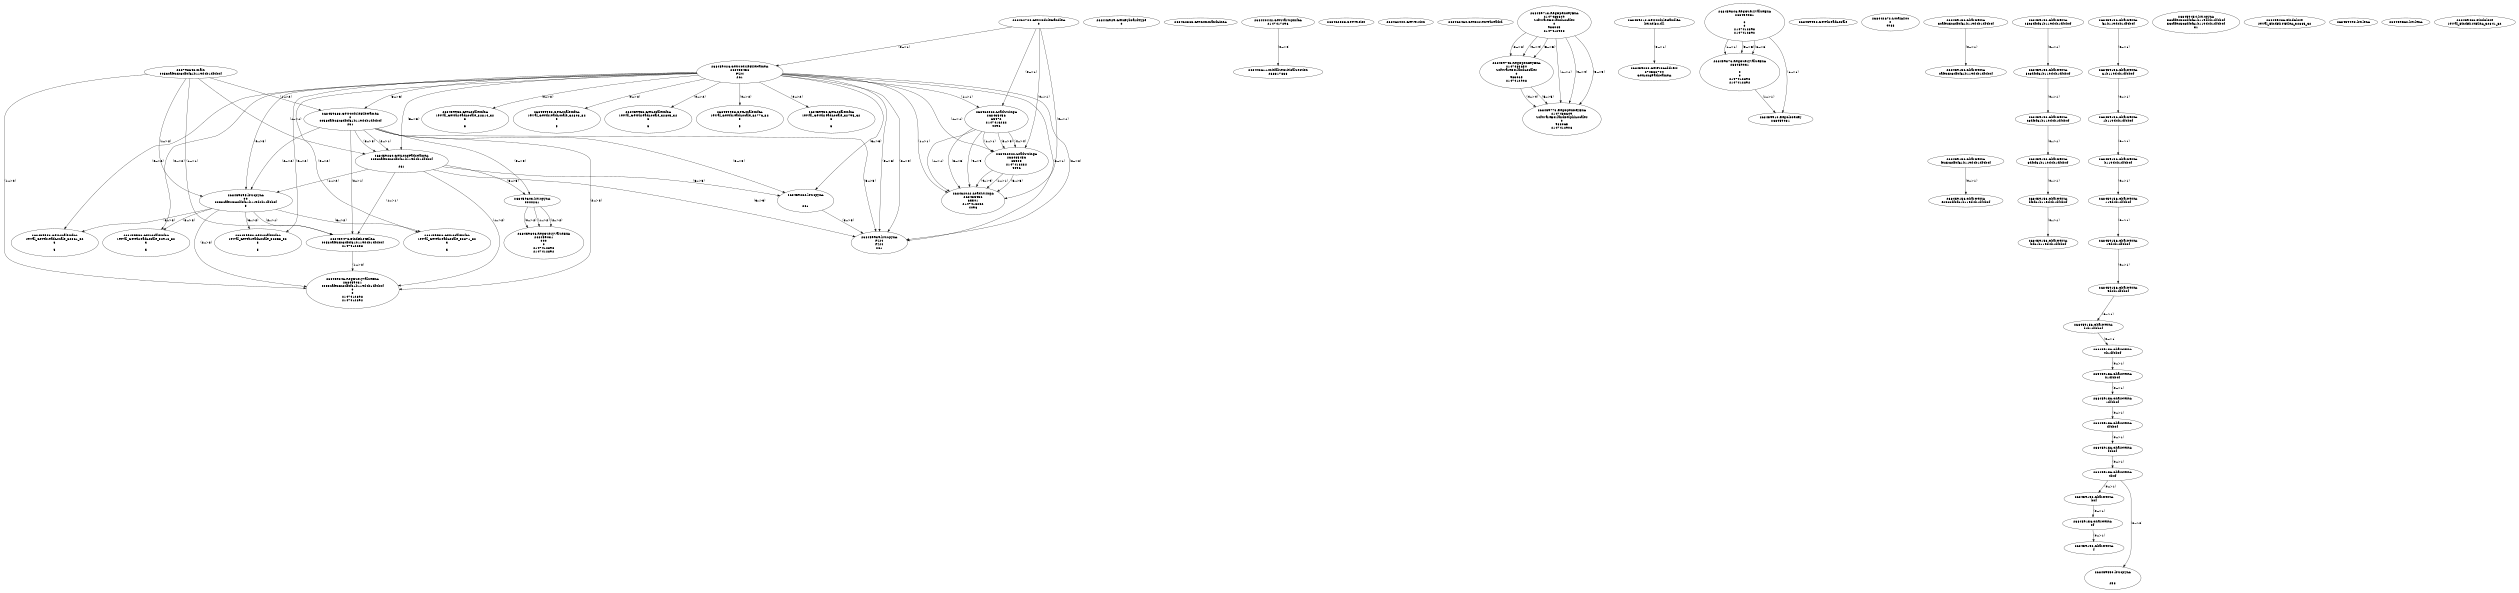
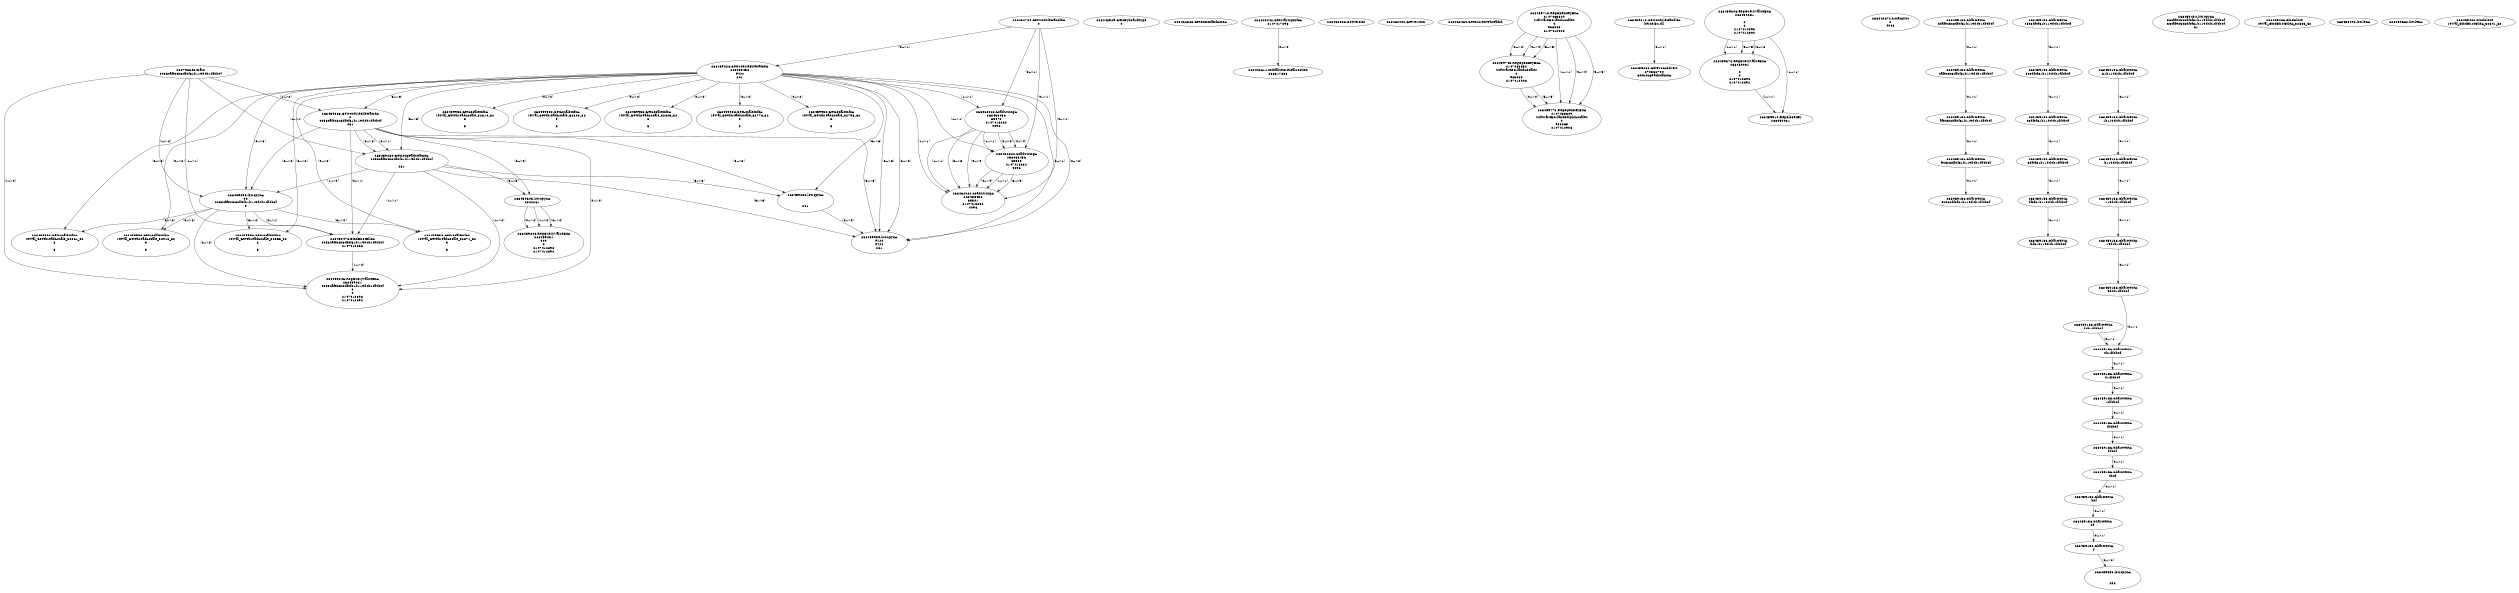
  digraph {
    n1 [label="268798648.main\n0053cafe25c8df0f61b119d4b1df4b0f"]
    n2 [label="268459683.GetModuleFileNameA\n0\n0053cafe25c8df0f61b119d4b1df4b0f\n261"]
    n3 [label="268459260.GetLongPathNameA\n0053cafe25c8df0f61b119d4b1df4b0f\n\n261"]
    n4 [label="268459395.lstrcpynA\n00\n0053cafe25c8df0f61b119d4b1df4b0f\n3"]
    n5 [label="268459473.FindFirstFileA\n0053cafe25c8df0f61b119d4b1df4b0f\n2147412258"]
    n6 [label="268459846.RegQueryValueExA\n268459031\n0053cafe25c8df0f61b119d4b1df4b0f\n0\n0\n2147412898\n2147412892"]
    n7 [label="268459282.lstrcpynA\n\n\n261"]
    n8 [label="268459939.lstrcpynA\nPZM\nPZM\n261"]
    n9 [label="268459603.lstrcpynA\n0000261"]
    n10 [label="268459958.GetLocaleInfoA\nretval_GetThreadLocale_32861_32\n3\n\n5"]
    n11 [label="268459958.GetLocaleInfoA\nretval_GetThreadLocale_32916_32\n3\n\n5"]
    n12 [label="268459958.GetLocaleInfoA\nretval_GetThreadLocale_32853_32\n3\n\n5"]
    n13 [label="268459958.GetLocaleInfoA\nretval_GetThreadLocale_32871_32\n3\n\n5"]
    n14 [label="268462704.GetModuleHandleA\n0"]
    n15 [label="268459026.GetModuleFileNameA\n268435456\nPZM\n261"]
    n16 [label="268462022.LoadStringA\n268435456\n65472\n2147413232\n4096"]
    n17 [label="268462022.LoadStringA\n268435456\n65503\n2147413232\n4096"]
    n18 [label="268462022.LoadStringA\n268435456\n65501\n2147413232\n4096"]
    n19 [label="268459958.GetLocaleInfoA\nretval_GetThreadLocale_32814_32\n3\n\n5"]
    n20 [label="268459958.GetLocaleInfoA\nretval_GetThreadLocale_32803_32\n3\n\n5"]
    n21 [label="268459958.GetLocaleInfoA\nretval_GetThreadLocale_32805_32\n3\n\n5"]
    n22 [label="268459958.GetLocaleInfoA\nretval_GetThreadLocale_32776_32\n3\n\n5"]
    n23 [label="268459958.GetLocaleInfoA\nretval_GetThreadLocale_32795_32\n3\n\n5"]
    n24 [label="268448929.GetKeyboardType\n0"]
    n25 [label="268462363.GetCommandLineA\n"]
    n26 [label="268440442.GetStartupInfoA\n2147417296"]
    n27 [label="268442611.InitializeCriticalSection\n268817868"]
    n28 [label="268462383.GetVersion\n"]
    n29 [label="268462400.GetVersion\n"]
    n30 [label="268462460.GetCurrentThreadId\n"]
    n31 [label="268459846.RegQueryValueExA\n268459031\n000\n0\n2147412898\n2147412892"]
    n32 [label="268459713.RegOpenKeyExA\n2147483649\nSoftware\Borland\Locales\n0\n983065\n2147412908"]
    n33 [label="268459743.RegOpenKeyExA\n2147483650\nSoftware\Borland\Locales\n0\n983065\n2147412908"]
    n34 [label="268459773.RegOpenKeyExA\n2147483649\nSoftware\Borland\Delphi\Locales\n0\n983065\n2147412908"]
    n35 [label="268459213.GetModuleHandleA\nkernel32.dll"]
    n36 [label="268459230.GetProcAddress\n270536744\nGetLongPathNameA"]
    n37 [label="268459846.RegQueryValueExA\n268459031\n\n0\n0\n2147412898\n2147412892"]
    n38 [label="268459876.RegQueryValueExA\n268459031\n\n0\n0\n2147412898\n2147412892"]
    n39 [label="268459910.RegCloseKey\n268459031"]
-   n40 [label="268459952.GetThreadLocale\n"]
    n41 [label="268442672.LocalAlloc\n0\n4088"]
    n42 [label="268459156.CharNextA\n3cafe25c8df0f61b119d4b1df4b0f"]
    n43 [label="268459156.CharNextA\ncafe25c8df0f61b119d4b1df4b0f"]
+   n44 [label="268459156.CharNextA\nafe25c8df0f61b119d4b1df4b0f"]
    n45 [label="268459156.CharNextA\nfe25c8df0f61b119d4b1df4b0f"]
    n46 [label="268459156.CharNextA\ne25c8df0f61b119d4b1df4b0f"]
    n47 [label="268459156.CharNextA\n25c8df0f61b119d4b1df4b0f"]
    n48 [label="268459156.CharNextA\n5c8df0f61b119d4b1df4b0f"]
    n49 [label="268459156.CharNextA\nc8df0f61b119d4b1df4b0f"]
    n50 [label="268459156.CharNextA\n8df0f61b119d4b1df4b0f"]
    n51 [label="268459156.CharNextA\ndf0f61b119d4b1df4b0f"]
    n52 [label="268459156.CharNextA\nf0f61b119d4b1df4b0f"]
-   n53 [label="268459156.CharNextA\nf61b119d4b1df4b0f"]
    n54 [label="268459156.CharNextA\n61b119d4b1df4b0f"]
    n55 [label="268459156.CharNextA\n1b119d4b1df4b0f"]
    n56 [label="268459156.CharNextA\nb119d4b1df4b0f"]
    n57 [label="268459156.CharNextA\n119d4b1df4b0f"]
    n58 [label="268459156.CharNextA\n19d4b1df4b0f"]
    n59 [label="268459156.CharNextA\n9d4b1df4b0f"]
    n60 [label="268459156.CharNextA\nd4b1df4b0f"]
    n61 [label="268459156.CharNextA\n4b1df4b0f"]
    n62 [label="265459156.CharNextA\nb1df4b0f"]
    n63 [label="268459156.CharNextA\n1df4b0f"]
    n64 [label="268459156.CharNextA\ndf4b0f"]
    n65 [label="268459156.CharNextA\nf4b0f"]
    n66 [label="268459156.CharNextA\n4b0f"]
    n67 [label="268459156.CharNextA\nb0f"]
    n68 [label="268459156.CharNextA\n0f"]
    n69 [label="268459156.CharNextA\nf"]
    n70 [label="268459550.lstrcpynA\n\n\n258"]
    n71 [label="268459454.lstrcpynA\n53cafe25c8df0f61b119d4b1df4b0f\n53cafe25c8df0f61b119d4b1df4b0f\n31"]
    n72 [label="268459486.FindClose\nretval_FindFirstFileA_32885_32"]
    n73 [label="268459498.lstrlenA\n"]
    n74 [label="268459562.lstrlenA\n"]
    n75 [label="268459486.FindClose\nretval_FindFirstFileA_32841_32"]
    n1 -> n2 [label="(1-->2)"]
    n1 -> n3 [label="(1-->1)"]
    n1 -> n4 [label="(1-->2)"]
    n1 -> n5 [label="(1-->1)"]
    n1 -> n6 [label="(1-->2)"]
    n2 -> n3 [label="(2-->1)"]
    n2 -> n3 [label="(3-->3)"]
    n2 -> n4 [label="(2-->2)"]
    n2 -> n5 [label="(2-->1)"]
    n2 -> n6 [label="(2-->2)"]
    n2 -> n7 [label="(3-->3)"]
    n2 -> n8 [label="(3-->3)"]
    n2 -> n9 [label="(3-->3)"]
    n3 -> n4 [label="(1-->2)"]
    n3 -> n5 [label="(1-->1)"]
    n3 -> n6 [label="(1-->2)"]
    n3 -> n7 [label="(3-->3)"]
    n3 -> n8 [label="(3-->3)"]
    n3 -> n9 [label="(3-->3)"]
    n4 -> n5 [label="(2-->1)"]
    n4 -> n6 [label="(2-->2)"]
    n4 -> n10 [label="(3-->2)"]
    n4 -> n11 [label="(3-->2)"]
    n4 -> n12 [label="(3-->2)"]
    n4 -> n13 [label="(3-->2)"]
    n5 -> n6 [label="(1-->2)"]
    n7 -> n8 [label="(3-->3)"]
    n9 -> n31 [label="(1-->2)"]
    n9 -> n31 [label="(2-->2)"]
    n9 -> n31 [label="(0-->2)"]
    n14 -> n15 [label="(0-->1)"]
    n14 -> n16 [label="(0-->1)"]
    n14 -> n17 [label="(0-->1)"]
    n14 -> n18 [label="(0-->1)"]
    n15 -> n2 [label="(3-->3)"]
    n15 -> n3 [label="(3-->3)"]
    n15 -> n4 [label="(0-->3)"]
    n15 -> n7 [label="(3-->3)"]
    n15 -> n8 [label="(2-->1)"]
    n15 -> n8 [label="(2-->2)"]
    n15 -> n8 [label="(3-->3)"]
    n15 -> n8 [label="(2-->0)"]
    n15 -> n10 [label="(0-->2)"]
    n15 -> n11 [label="(0-->2)"]
    n15 -> n12 [label="(0-->2)"]
    n15 -> n13 [label="(0-->2)"]
    n15 -> n16 [label="(1-->1)"]
    n15 -> n17 [label="(1-->1)"]
    n15 -> n18 [label="(1-->1)"]
    n15 -> n19 [label="(0-->2)"]
    n15 -> n20 [label="(0-->2)"]
    n15 -> n21 [label="(0-->2)"]
    n15 -> n22 [label="(0-->2)"]
    n15 -> n23 [label="(0-->2)"]
    n16 -> n17 [label="(1-->1)"]
    n16 -> n17 [label="(3-->3)"]
    n16 -> n17 [label="(4-->4)"]
    n16 -> n18 [label="(1-->1)"]
    n16 -> n18 [label="(3-->3)"]
    n16 -> n18 [label="(4-->4)"]
    n17 -> n18 [label="(1-->1)"]
    n17 -> n18 [label="(3-->3)"]
    n17 -> n18 [label="(4-->4)"]
    n26 -> n27 [label="(0-->0)"]
    n32 -> n33 [label="(2-->2)"]
    n32 -> n33 [label="(4-->4)"]
    n32 -> n33 [label="(5-->5)"]
    n32 -> n34 [label="(1-->1)"]
    n32 -> n34 [label="(4-->4)"]
    n32 -> n34 [label="(5-->5)"]
    n33 -> n34 [label="(4-->4)"]
    n33 -> n34 [label="(5-->5)"]
    n35 -> n36 [label="(0-->1)"]
    n37 -> n38 [label="(1-->1)"]
    n37 -> n38 [label="(5-->5)"]
    n37 -> n38 [label="(6-->6)"]
    n37 -> n39 [label="(1-->1)"]
    n38 -> n39 [label="(1-->1)"]
    n42 -> n43 [label="(0-->1)"]
+   n43 -> n44 [label="(0-->1)"]
+   n44 -> n45 [label="(0-->1)"]
    n45 -> n46 [label="(0-->1)"]
    n47 -> n48 [label="(0-->1)"]
    n48 -> n49 [label="(0-->1)"]
    n49 -> n50 [label="(0-->1)"]
    n50 -> n51 [label="(0-->1)"]
    n51 -> n52 [label="(0-->1)"]
-   n53 -> n54 [label="(0-->1)"]
    n54 -> n55 [label="(0-->1)"]
    n55 -> n56 [label="(0-->1)"]
    n56 -> n57 [label="(0-->1)"]
    n57 -> n58 [label="(0-->1)"]
    n58 -> n59 [label="(0-->1)"]
-   n59 -> n60 [label="(0-->1)"]
+   n59 -> n61 [label="(0-->1)"]
    n60 -> n61 [label="(0-->1)"]
    n61 -> n62 [label="(0-->1)"]
    n62 -> n63 [label="(0-->1)"]
    n63 -> n64 [label="(0-->1)"]
    n64 -> n65 [label="(0-->1)"]
    n65 -> n66 [label="(0-->1)"]
    n66 -> n67 [label="(0-->1)"]
    n67 -> n68 [label="(0-->1)"]
    n68 -> n69 [label="(0-->1)"]
-   n66 -> n70 [label="(0-->0)"]
+   n69 -> n70 [label="(0-->0)"]
  }
